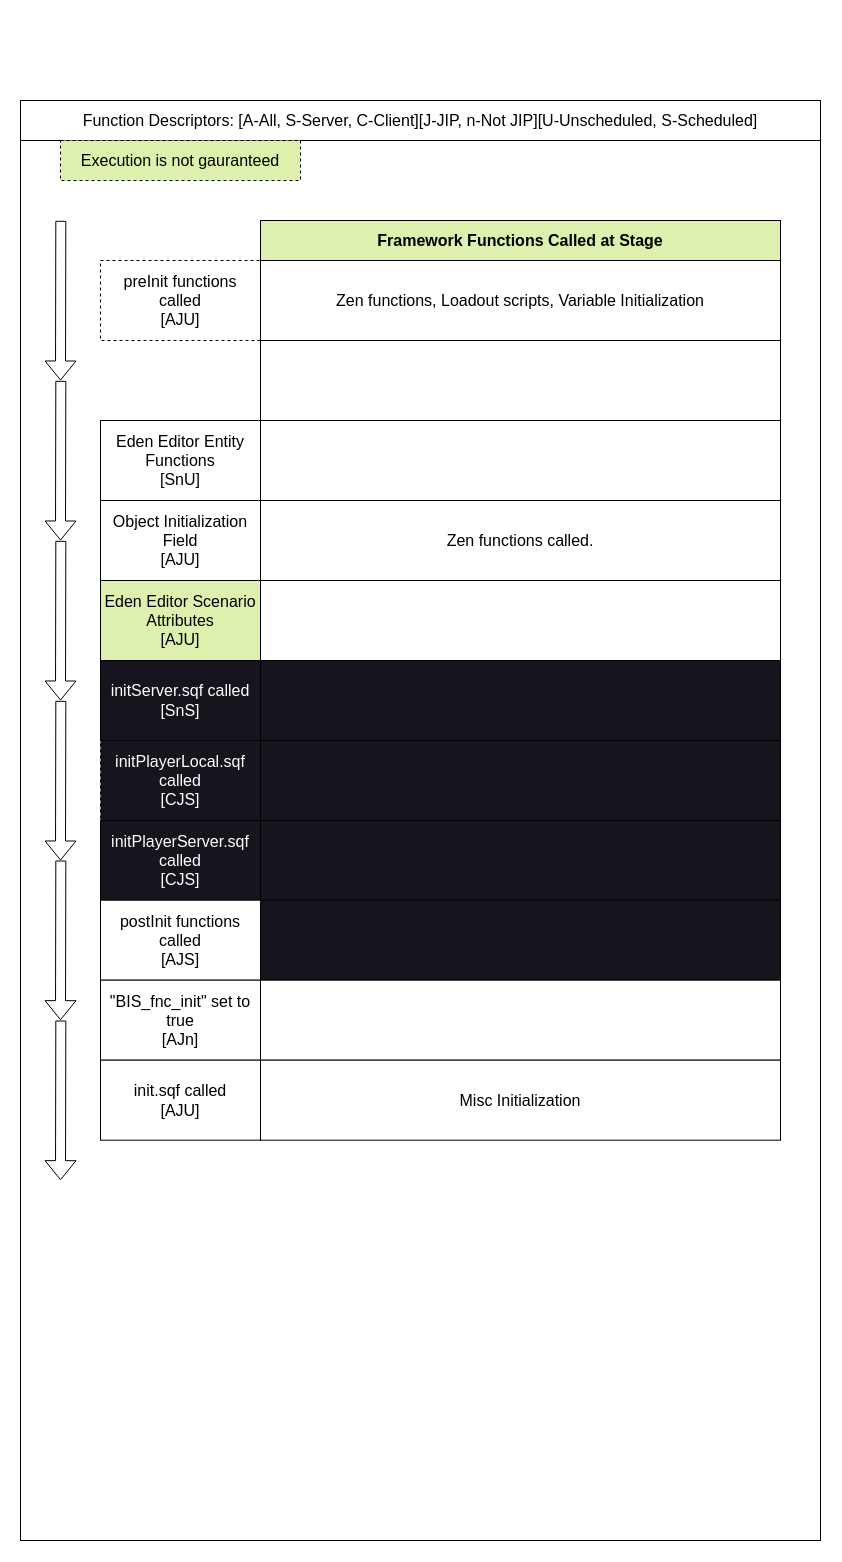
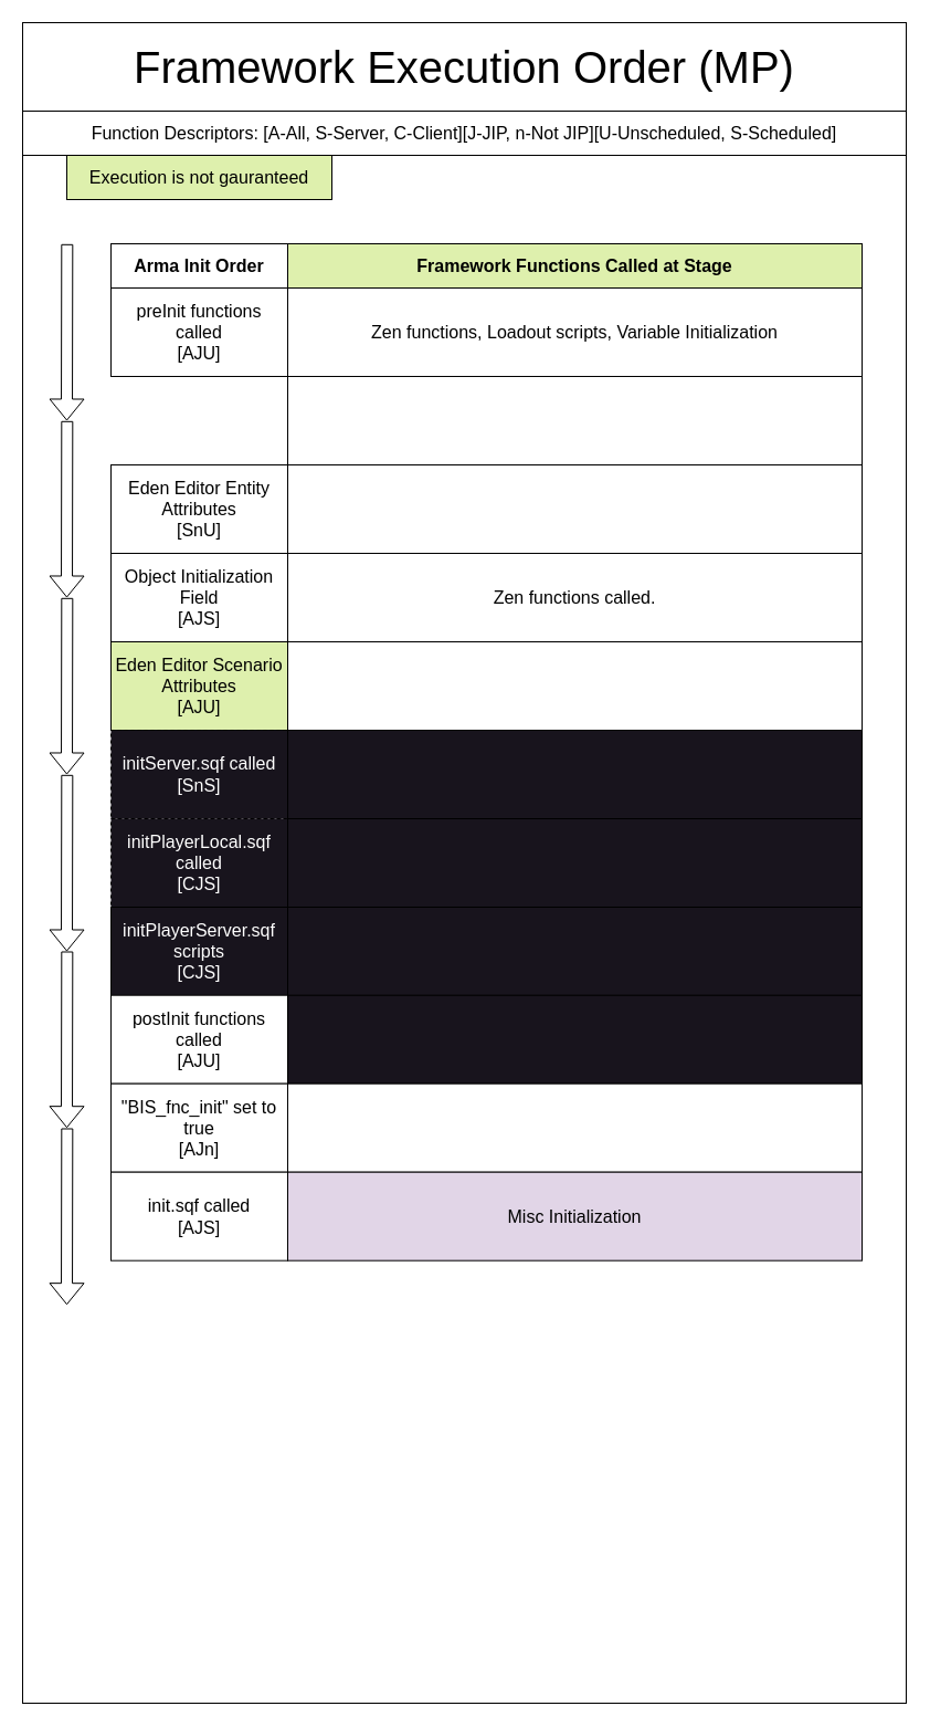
  <mxCell id="0" />
  <mxCell id="1" parent="0" />
  <mxCell id="2" value="" style="rounded=0;whiteSpace=wrap;html=1;fontSize=16;fillStyle=dots;" parent="1" vertex="1"><mxGeometry x="20" y="100" width="800" height="1440" as="geometry" /></mxCell>
- <mxCell id="4" value="preInit functions called&lt;br&gt;[AJU]" style="rounded=0;whiteSpace=wrap;html=1;fillStyle=auto;fontSize=16;dashed=1;" parent="1" vertex="1"><mxGeometry x="100" y="260" width="160" height="80" as="geometry" /></mxCell>
+ <mxCell id="3" value="Framework Execution Order (MP)" style="rounded=0;whiteSpace=wrap;html=1;fontSize=40;" parent="1" vertex="1"><mxGeometry x="20" y="20" width="800" height="80" as="geometry" /></mxCell>
+ <mxCell id="4" value="preInit functions called&lt;br&gt;[AJU]" style="rounded=0;whiteSpace=wrap;html=1;fillStyle=auto;fontSize=16;" parent="1" vertex="1"><mxGeometry x="100" y="260" width="160" height="80" as="geometry" /></mxCell>
  <mxCell id="5" value="Zen functions, Loadout scripts, Variable Initialization" style="rounded=0;whiteSpace=wrap;html=1;fillStyle=auto;fontSize=16;" parent="1" vertex="1"><mxGeometry x="260" y="260" width="520" height="80" as="geometry" /></mxCell>
  <mxCell id="6" value="" style="shape=flexArrow;endArrow=classic;html=1;fontSize=16;exitX=0.056;exitY=0.028;exitDx=0;exitDy=0;exitPerimeter=0;" parent="1" edge="1"><mxGeometry width="50" height="50" relative="1" as="geometry"><mxPoint x="60.32" y="220.32" as="sourcePoint" /><mxPoint x="60" y="380" as="targetPoint" /></mxGeometry></mxCell>
  <mxCell id="7" value="" style="rounded=0;whiteSpace=wrap;html=1;fillStyle=auto;fontSize=16;" parent="1" vertex="1"><mxGeometry x="260" y="340" width="520" height="80" as="geometry" /></mxCell>
  <mxCell id="8" value="Function Descriptors: [A-All, S-Server, C-Client][J-JIP, n-Not JIP][U-Unscheduled, S-Scheduled]" style="rounded=0;whiteSpace=wrap;html=1;fillStyle=auto;fontSize=16;" parent="1" vertex="1"><mxGeometry x="20" y="100" width="800" height="40" as="geometry" /></mxCell>
- <mxCell id="9" value="Eden Editor Entity Functions&lt;br&gt;[SnU]" style="rounded=0;whiteSpace=wrap;html=1;fillStyle=auto;fontSize=16;" parent="1" vertex="1"><mxGeometry x="100" y="420" width="160" height="80" as="geometry" /></mxCell>
+ <mxCell id="9" value="Eden Editor Entity Attributes&lt;br&gt;[SnU]" style="rounded=0;whiteSpace=wrap;html=1;fillStyle=auto;fontSize=16;" parent="1" vertex="1"><mxGeometry x="100" y="420" width="160" height="80" as="geometry" /></mxCell>
  <mxCell id="10" value="" style="rounded=0;whiteSpace=wrap;html=1;fillStyle=auto;fontSize=16;" parent="1" vertex="1"><mxGeometry x="260" y="420" width="520" height="80" as="geometry" /></mxCell>
  <mxCell id="11" value="" style="shape=flexArrow;endArrow=classic;html=1;fontSize=16;exitX=0.056;exitY=0.028;exitDx=0;exitDy=0;exitPerimeter=0;" parent="1" edge="1"><mxGeometry width="50" height="50" relative="1" as="geometry"><mxPoint x="60.32" y="380.32" as="sourcePoint" /><mxPoint x="60" y="540" as="targetPoint" /></mxGeometry></mxCell>
- <mxCell id="12" value="Object Initialization Field&lt;br&gt;[AJU]" style="rounded=0;whiteSpace=wrap;html=1;fillStyle=auto;fontSize=16;" parent="1" vertex="1"><mxGeometry x="100" y="500" width="160" height="80" as="geometry" /></mxCell>
+ <mxCell id="12" value="Object Initialization Field&lt;br&gt;[AJS]" style="rounded=0;whiteSpace=wrap;html=1;fillStyle=auto;fontSize=16;" parent="1" vertex="1"><mxGeometry x="100" y="500" width="160" height="80" as="geometry" /></mxCell>
  <mxCell id="13" value="Zen functions called." style="rounded=0;whiteSpace=wrap;html=1;fillStyle=auto;fontSize=16;" parent="1" vertex="1"><mxGeometry x="260" y="500" width="520" height="80" as="geometry" /></mxCell>
  <mxCell id="14" value="Eden Editor Scenario Attributes&lt;br&gt;[AJU]" style="rounded=0;whiteSpace=wrap;html=1;fillStyle=auto;fontSize=16;fillColor=#def0ad;" parent="1" vertex="1"><mxGeometry x="100" y="580" width="160" height="80" as="geometry" /></mxCell>
  <mxCell id="15" value="" style="rounded=0;whiteSpace=wrap;html=1;fillStyle=auto;fontSize=16;" parent="1" vertex="1"><mxGeometry x="260" y="580" width="520" height="80" as="geometry" /></mxCell>
  <mxCell id="16" value="" style="shape=flexArrow;endArrow=classic;html=1;fontSize=16;exitX=0.056;exitY=0.028;exitDx=0;exitDy=0;exitPerimeter=0;" parent="1" edge="1"><mxGeometry width="50" height="50" relative="1" as="geometry"><mxPoint x="60.32" y="540.32" as="sourcePoint" /><mxPoint x="60" y="700" as="targetPoint" /></mxGeometry></mxCell>
- <mxCell id="17" value="initServer.sqf called [SnS]" style="rounded=0;whiteSpace=wrap;html=1;fillStyle=auto;fontSize=16;fillColor=#18141D;fontColor=#FFFFFF;" parent="1" vertex="1"><mxGeometry x="100" y="660" width="160" height="80" as="geometry" /></mxCell>
+ <mxCell id="17" value="initServer.sqf called [SnS]" style="rounded=0;whiteSpace=wrap;html=1;fillStyle=auto;fontSize=16;fillColor=#18141D;fontColor=#FFFFFF;dashed=1;" parent="1" vertex="1"><mxGeometry x="100" y="660" width="160" height="80" as="geometry" /></mxCell>
  <mxCell id="18" value="" style="rounded=0;whiteSpace=wrap;html=1;fillStyle=auto;fontSize=16;fillColor=#18141D;fontColor=#FFFFFF;" parent="1" vertex="1"><mxGeometry x="260" y="660" width="520" height="80" as="geometry" /></mxCell>
  <mxCell id="19" value="initPlayerLocal.sqf called&lt;br&gt;[CJS]" style="rounded=0;whiteSpace=wrap;html=1;fillStyle=auto;fontSize=16;fillColor=#18141D;fontColor=#FFFFFF;dashed=1;" parent="1" vertex="1"><mxGeometry x="100" y="740" width="160" height="80" as="geometry" /></mxCell>
  <mxCell id="20" value="" style="rounded=0;whiteSpace=wrap;html=1;fillStyle=auto;fontSize=16;fillColor=#18141D;fontColor=#FFFFFF;" parent="1" vertex="1"><mxGeometry x="260" y="740" width="520" height="80" as="geometry" /></mxCell>
  <mxCell id="21" value="" style="shape=flexArrow;endArrow=classic;html=1;fontSize=16;exitX=0.056;exitY=0.028;exitDx=0;exitDy=0;exitPerimeter=0;" parent="1" edge="1"><mxGeometry width="50" height="50" relative="1" as="geometry"><mxPoint x="60.32" y="700.32" as="sourcePoint" /><mxPoint x="60" y="860" as="targetPoint" /></mxGeometry></mxCell>
- <mxCell id="22" value="initPlayerServer.sqf called&lt;br&gt;[CJS]" style="rounded=0;whiteSpace=wrap;html=1;fillStyle=auto;fontSize=16;fillColor=#18141D;fontColor=#FFFFFF;" parent="1" vertex="1"><mxGeometry x="100" y="820" width="160" height="80" as="geometry" /></mxCell>
+ <mxCell id="22" value="initPlayerServer.sqf scripts&lt;br&gt;[CJS]" style="rounded=0;whiteSpace=wrap;html=1;fillStyle=auto;fontSize=16;fillColor=#18141D;fontColor=#FFFFFF;" parent="1" vertex="1"><mxGeometry x="100" y="820" width="160" height="80" as="geometry" /></mxCell>
  <mxCell id="23" value="" style="rounded=0;whiteSpace=wrap;html=1;fillStyle=auto;fontSize=16;fillColor=#18141D;fontColor=#FFFFFF;" parent="1" vertex="1"><mxGeometry x="260" y="820" width="520" height="80" as="geometry" /></mxCell>
+ <mxCell id="24" value="Arma Init Order" style="rounded=0;whiteSpace=wrap;html=1;fillStyle=auto;fontSize=16;fontStyle=1" parent="1" vertex="1"><mxGeometry x="100" y="220" width="160" height="40" as="geometry" /></mxCell>
  <mxCell id="25" value="Framework Functions Called at Stage" style="rounded=0;whiteSpace=wrap;html=1;fillStyle=auto;fontSize=16;fontStyle=1;fillColor=#def0ad;" parent="1" vertex="1"><mxGeometry x="260" y="220" width="520" height="40" as="geometry" /></mxCell>
- <mxCell id="26" value="postInit functions called&lt;br&gt;[AJS]" style="rounded=0;whiteSpace=wrap;html=1;fillStyle=auto;fontSize=16;" parent="1" vertex="1"><mxGeometry x="100" y="899.68" width="160" height="80" as="geometry" /></mxCell>
+ <mxCell id="26" value="postInit functions called&lt;br&gt;[AJU]" style="rounded=0;whiteSpace=wrap;html=1;fillStyle=auto;fontSize=16;" parent="1" vertex="1"><mxGeometry x="100" y="899.68" width="160" height="80" as="geometry" /></mxCell>
  <mxCell id="27" value="" style="rounded=0;whiteSpace=wrap;html=1;fillStyle=auto;fontSize=16;fillColor=#18141D;" parent="1" vertex="1"><mxGeometry x="260" y="899.68" width="520" height="80" as="geometry" /></mxCell>
  <mxCell id="28" value="" style="shape=flexArrow;endArrow=classic;html=1;fontSize=16;exitX=0.056;exitY=0.028;exitDx=0;exitDy=0;exitPerimeter=0;" parent="1" edge="1"><mxGeometry width="50" height="50" relative="1" as="geometry"><mxPoint x="60.32" y="860" as="sourcePoint" /><mxPoint x="60" y="1019.68" as="targetPoint" /></mxGeometry></mxCell>
  <mxCell id="29" value="&quot;BIS_fnc_init&quot; set to true&lt;br&gt;[AJn]" style="rounded=0;whiteSpace=wrap;html=1;fillStyle=auto;fontSize=16;" parent="1" vertex="1"><mxGeometry x="100" y="979.68" width="160" height="80" as="geometry" /></mxCell>
  <mxCell id="30" value="" style="rounded=0;whiteSpace=wrap;html=1;fillStyle=auto;fontSize=16;" parent="1" vertex="1"><mxGeometry x="260" y="979.68" width="520" height="80" as="geometry" /></mxCell>
  <mxCell id="31" value="" style="shape=flexArrow;endArrow=classic;html=1;fontSize=16;exitX=0.056;exitY=0.028;exitDx=0;exitDy=0;exitPerimeter=0;" parent="1" edge="1"><mxGeometry width="50" height="50" relative="1" as="geometry"><mxPoint x="60.32" y="1020" as="sourcePoint" /><mxPoint x="60" y="1179.68" as="targetPoint" /></mxGeometry></mxCell>
- <mxCell id="32" value="init.sqf called&lt;br&gt;[AJU]" style="rounded=0;whiteSpace=wrap;html=1;fillStyle=auto;fontSize=16;" parent="1" vertex="1"><mxGeometry x="100" y="1059.68" width="160" height="80" as="geometry" /></mxCell>
- <mxCell id="33" value="Misc Initialization" style="rounded=0;whiteSpace=wrap;html=1;fillStyle=auto;fontSize=16;" parent="1" vertex="1"><mxGeometry x="260" y="1059.68" width="520" height="80" as="geometry" /></mxCell>
- <mxCell id="34" value="&lt;font color=&quot;#000000&quot;&gt;Execution is not gauranteed&lt;/font&gt;" style="rounded=0;whiteSpace=wrap;html=1;fillStyle=auto;fontSize=16;fillColor=#DEF0AD;dashed=1;" parent="1" vertex="1"><mxGeometry x="60" y="140" width="240" height="40" as="geometry" /></mxCell>
+ <mxCell id="32" value="init.sqf called&lt;br&gt;[AJS]" style="rounded=0;whiteSpace=wrap;html=1;fillStyle=auto;fontSize=16;" parent="1" vertex="1"><mxGeometry x="100" y="1059.68" width="160" height="80" as="geometry" /></mxCell>
+ <mxCell id="33" value="Misc Initialization" style="rounded=0;whiteSpace=wrap;html=1;fillStyle=auto;fontSize=16;fillColor=#e1d5e7;" parent="1" vertex="1"><mxGeometry x="260" y="1059.68" width="520" height="80" as="geometry" /></mxCell>
+ <mxCell id="34" value="&lt;font color=&quot;#000000&quot;&gt;Execution is not gauranteed&lt;/font&gt;" style="rounded=0;whiteSpace=wrap;html=1;fillStyle=auto;fontSize=16;fillColor=#DEF0AD;" parent="1" vertex="1"><mxGeometry x="60" y="140" width="240" height="40" as="geometry" /></mxCell>
